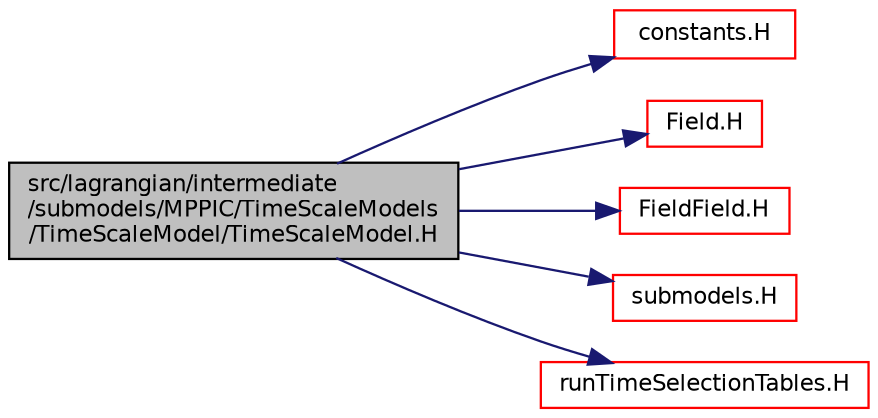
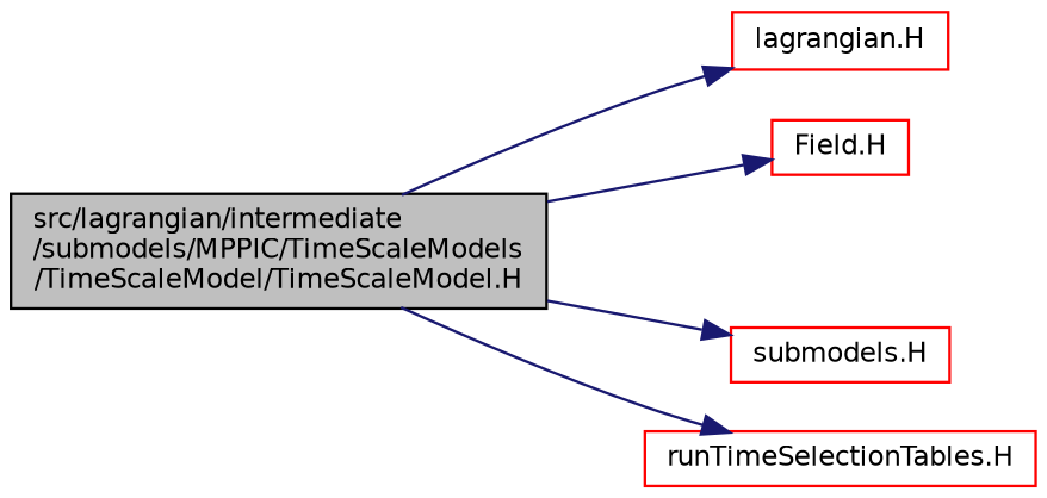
  digraph {
    rankdir=LR
    node [color=red fontname=Helvetica fontsize=10 shape=record]
    edge [color=midnightblue fontname=Helvetica fontsize=10 labelfontname=Helvetica labelfontsize=10 style=solid]
    n1 [color=black fillcolor=grey75 fontcolor=black height=0.2 label="src/lagrangian/intermediate\l/submodels/MPPIC/TimeScaleModels\l/TimeScaleModel/TimeScaleModel.H" style=filled width=0.4]
-   n2 [height=0.2 label="constants.H" width=0.4]
+   n2 [height=0.2 label="lagrangian.H" width=0.4]
    n3 [height=0.2 label="Field.H" width=0.4]
-   n4 [height=0.2 label="FieldField.H" width=0.4]
    n5 [height=0.2 label="submodels.H" width=0.4]
    n6 [height=0.2 label="runTimeSelectionTables.H" width=0.4]
    n1 -> n2
    n1 -> n3
-   n1 -> n4
    n1 -> n5
    n1 -> n6
  }
